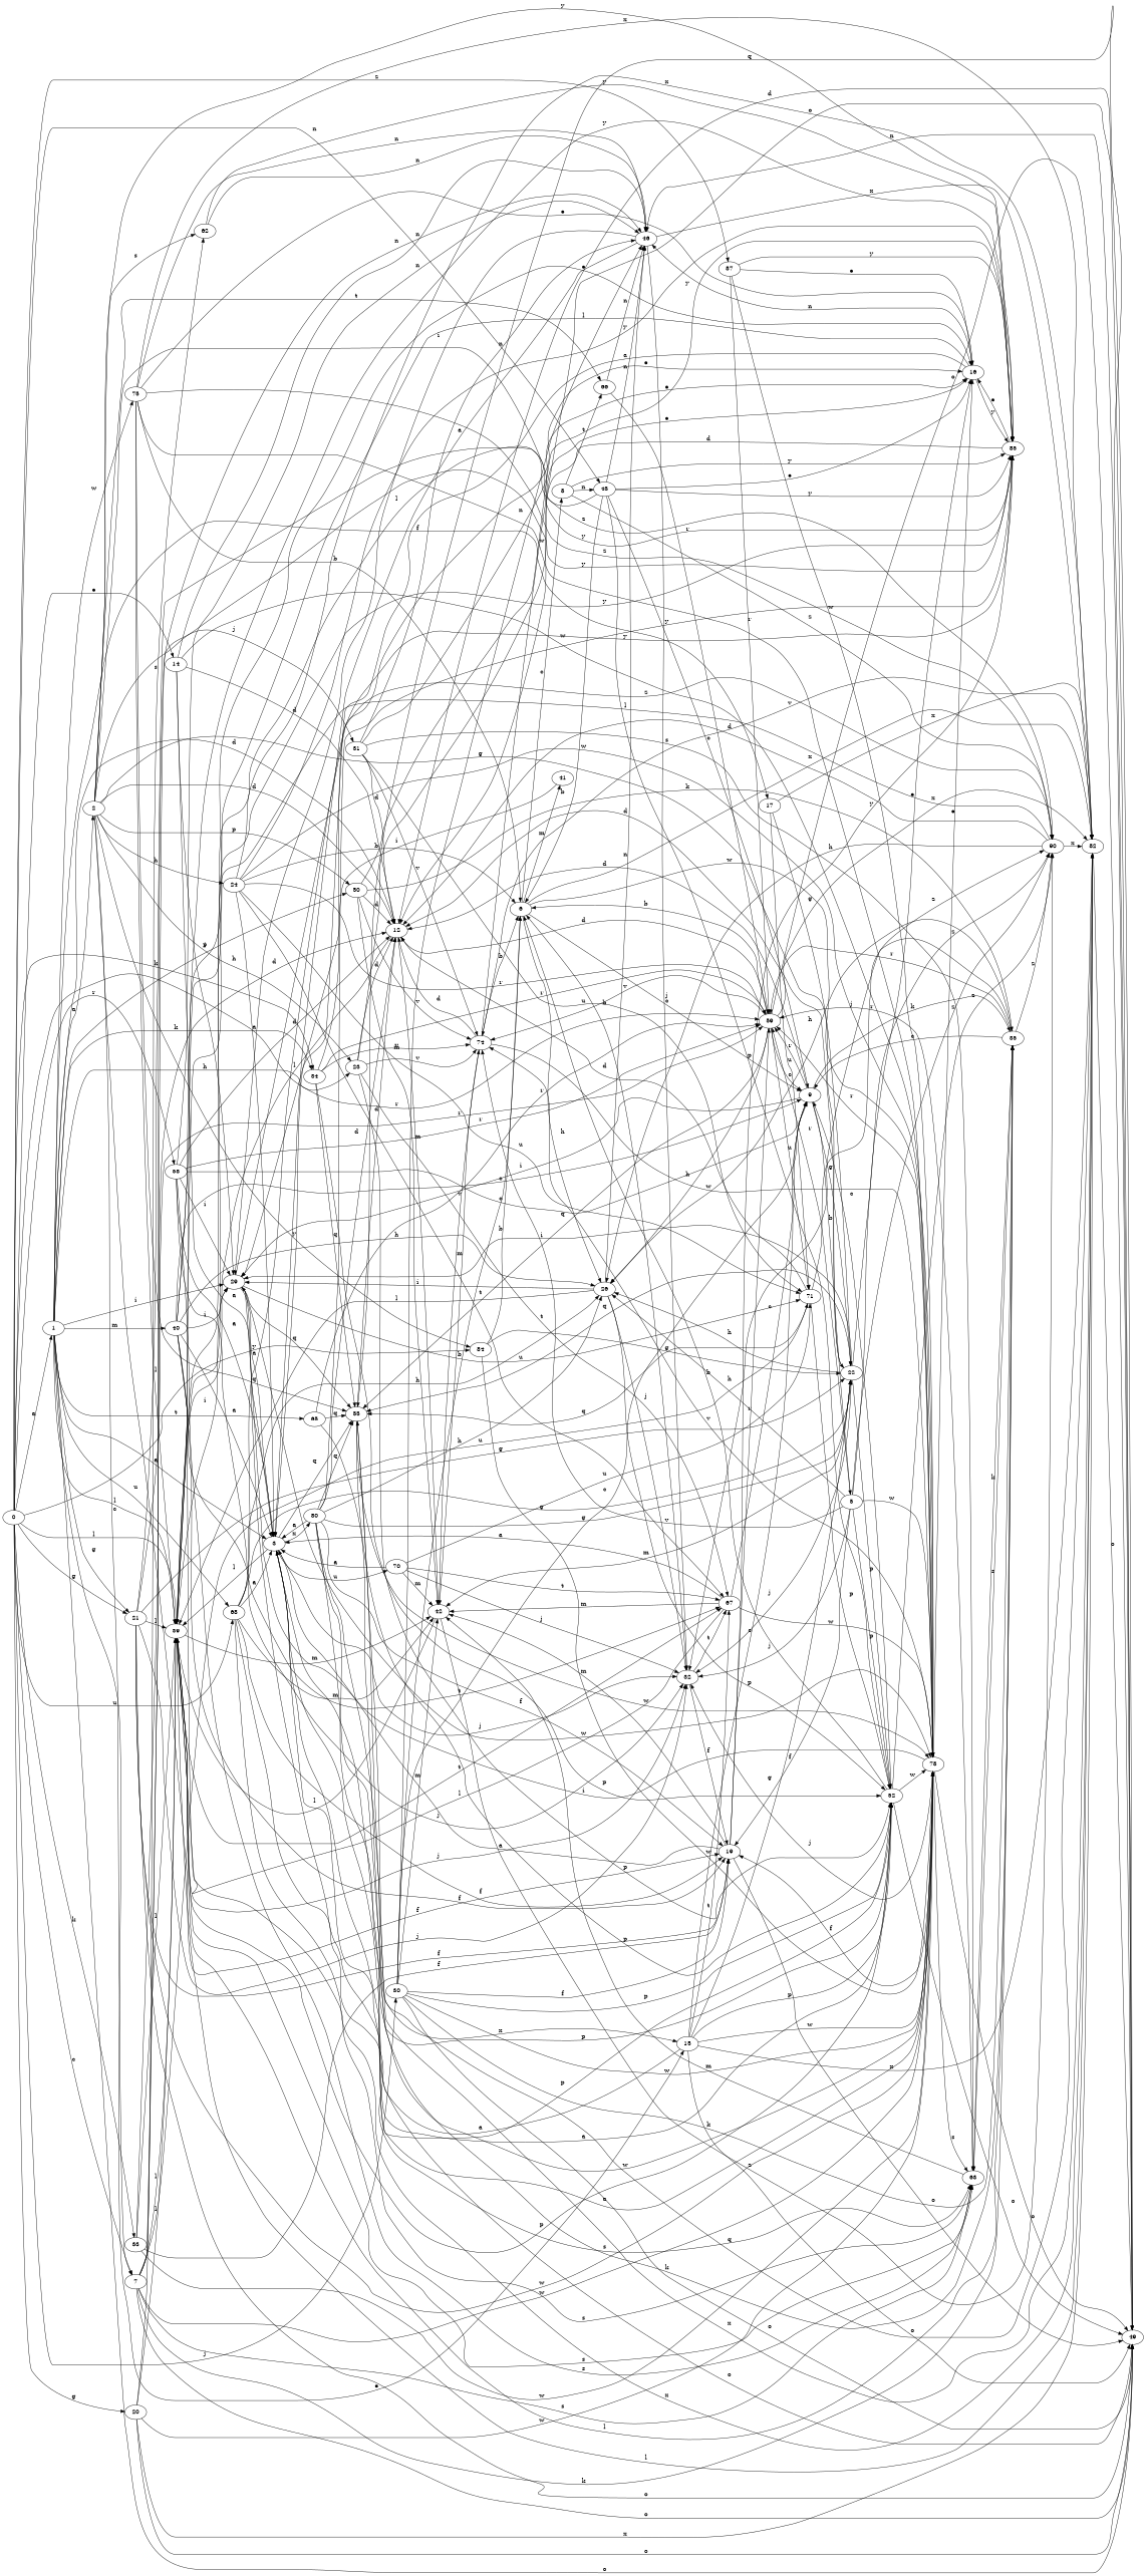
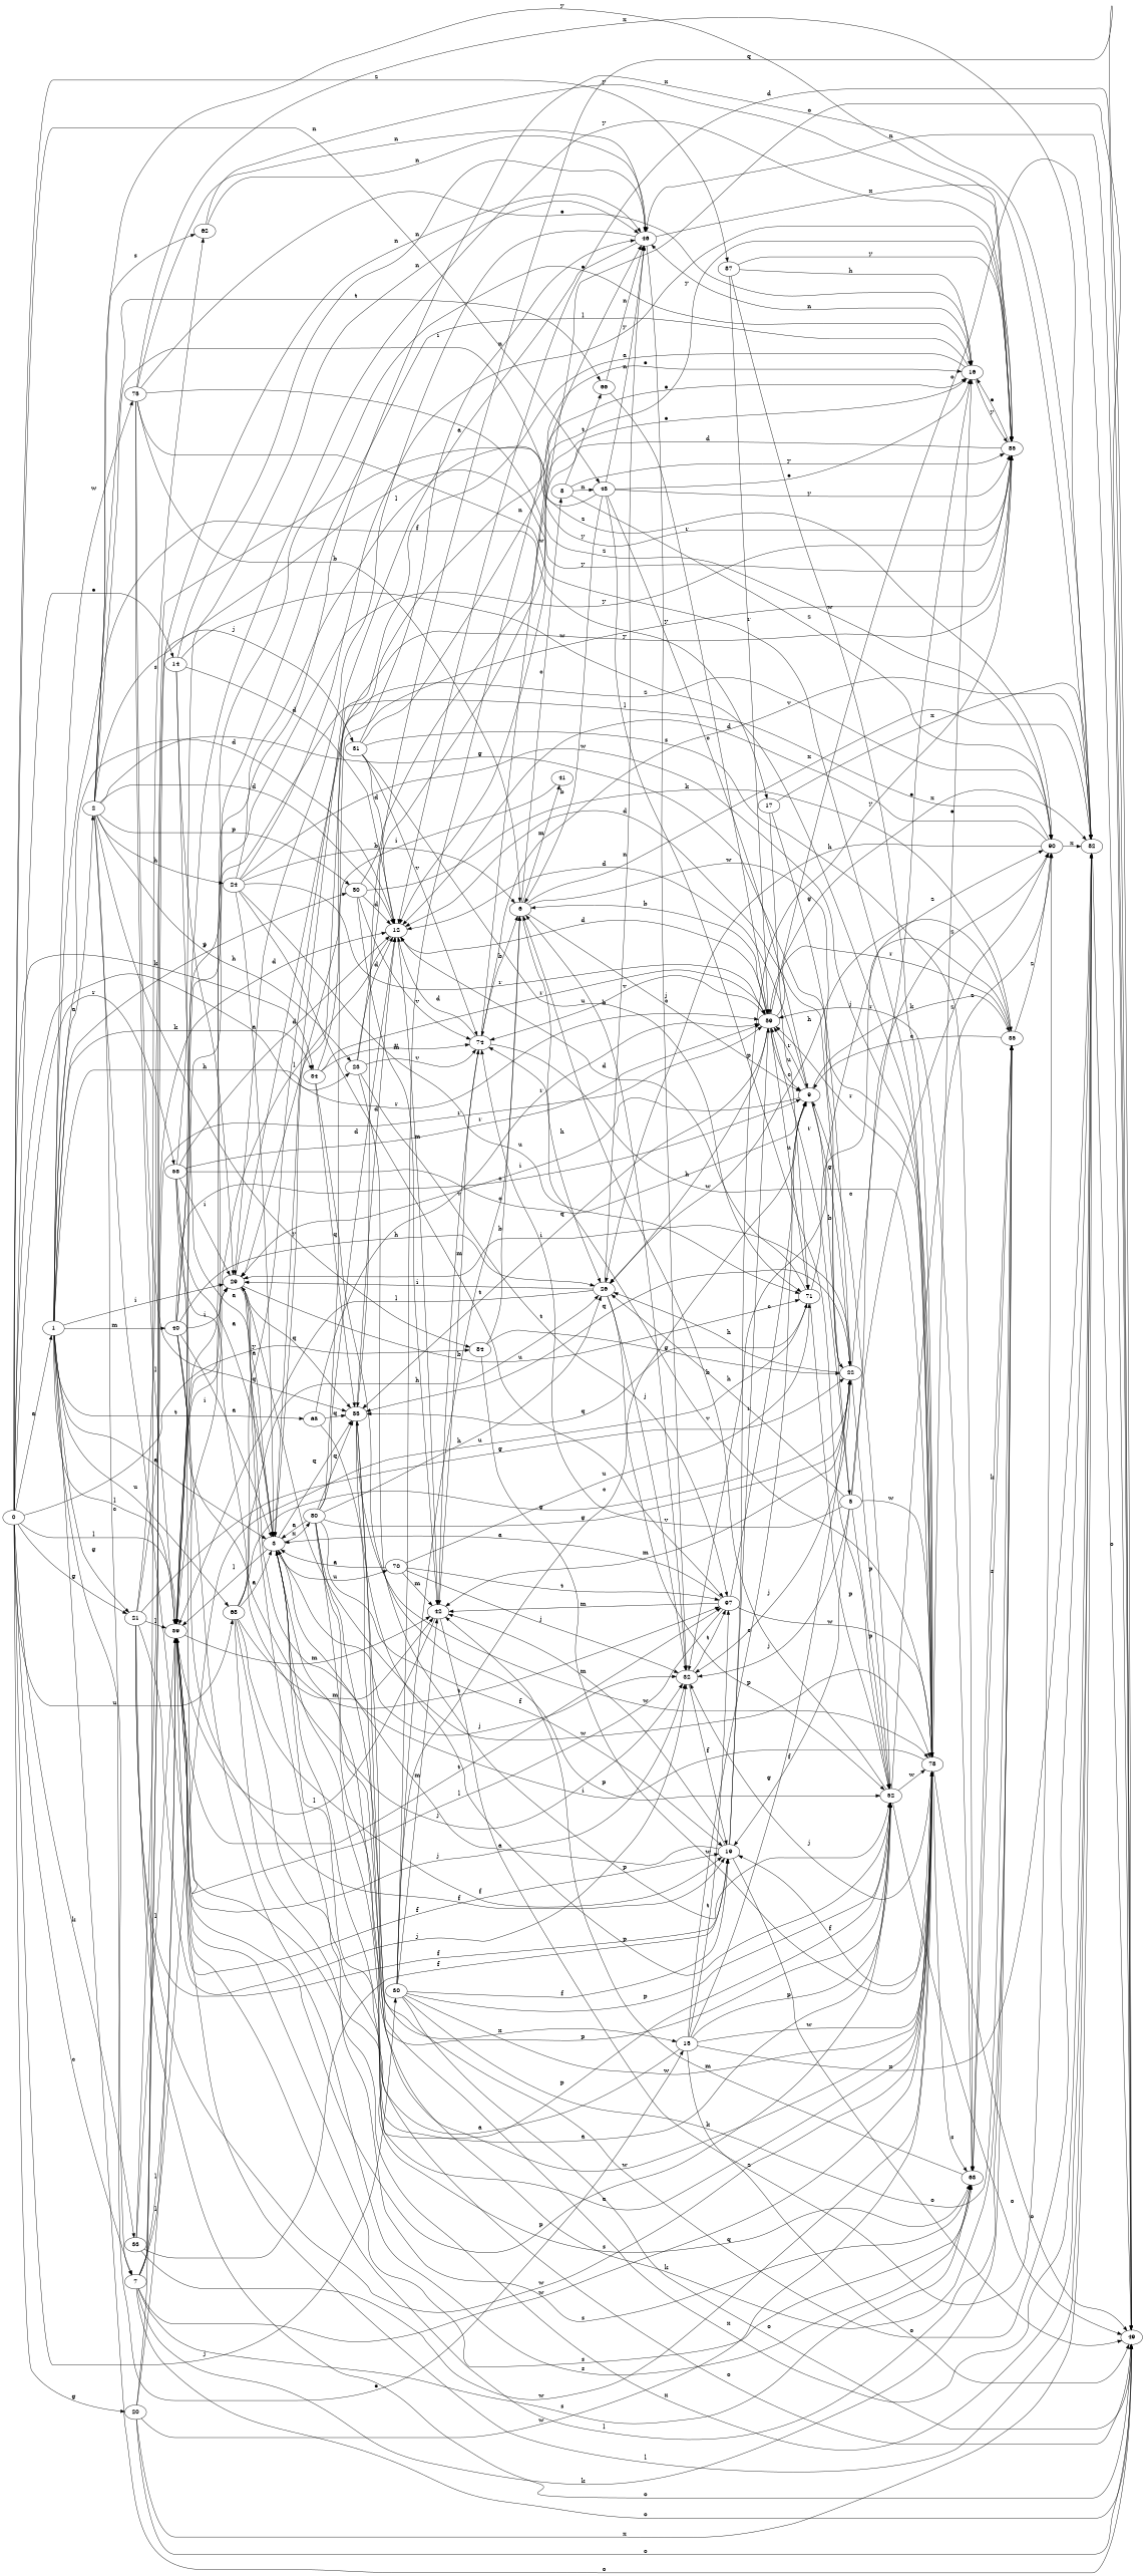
  strict digraph {
    rankdir=LR
    0
    1
    7
    14
    20
    21
    30
    33
    34
    39
    45
    58
    59
    68
    84
    87
    2
    3
    12
    15
    17
    23
    29
    40
    49
    50
    65
    75
    5
    19
    90
    32
    52
    16
    26
    74
    78
    62
    85
    35
    63
    71
    46
    82
    22
    6
    9
    42
    55
-   67
+   67 [label=97]
    24
    31
    66
    70
    80
    8
    41
    0 -> 1 [label=a]
    0 -> 7 [label=c]
    0 -> 14 [label=e]
    0 -> 20 [label=g]
    0 -> 21 [label=g]
    0 -> 30 [label=j]
    0 -> 33 [label=k]
    0 -> 34 [label=k]
    0 -> 39 [label=l]
    0 -> 45 [label=n]
    0 -> 58 [label=r]
    0 -> 59 [label=r]
    0 -> 68 [label=u]
    0 -> 84 [label=y]
    0 -> 87 [label=z]
    1 -> 21 [label=g]
    1 -> 34 [label=k]
    1 -> 39 [label=l]
    1 -> 68 [label=u]
    1 -> 2 [label=a]
    1 -> 3 [label=a]
    1 -> 12 [label=d]
    1 -> 15 [label=e]
    1 -> 17 [label=f]
    1 -> 23 [label=h]
    1 -> 29 [label=i]
    1 -> 40 [label=m]
    1 -> 49 [label=o]
    1 -> 50 [label=p]
    1 -> 65 [label=t]
    1 -> 75 [label=w]
    7 -> 39 [label=l]
    7 -> 49 [label=o]
    7 -> 78 [label=w]
    7 -> 62 [label=s]
    7 -> 85 [label=y]
    7 -> 35 [label=k]
    7 -> 63 [label=s]
    7 -> 71 [label=u]
    14 -> 3 [label=a]
    14 -> 12 [label=d]
    14 -> 29 [label=i]
    14 -> 78 [label=w]
    14 -> 46 [label=n]
    20 -> 39 [label=l]
    20 -> 49 [label=o]
    20 -> 78 [label=w]
    20 -> 46 [label=n]
    20 -> 82 [label=x]
    21 -> 39 [label=l]
    21 -> 12 [label=d]
    21 -> 49 [label=o]
    21 -> 19 [label=f]
    21 -> 32 [label=j]
    21 -> 78 [label=w]
    21 -> 85 [label=y]
    21 -> 22 [label=g]
    30 -> 49 [label=o]
    30 -> 19 [label=f]
    30 -> 52 [label=p]
    30 -> 78 [label=w]
    30 -> 35 [label=k]
    30 -> 46 [label=n]
    30 -> 6 [label=b]
    30 -> 9 [label=c]
    30 -> 42 [label=m]
    33 -> 39 [label=l]
    33 -> 59 [label=r]
    33 -> 19 [label=f]
    33 -> 78 [label=w]
    34 -> 59 [label=r]
    34 -> 52 [label=p]
    34 -> 16 [label=e]
    34 -> 74 [label=v]
    34 -> 55 [label=q]
    39 -> 29 [label=i]
    39 -> 32 [label=j]
    39 -> 52 [label=p]
    39 -> 85 [label=y]
    39 -> 63 [label=s]
    39 -> 42 [label=m]
    39 -> 67 [label=t]
    45 -> 39 [label=l]
    45 -> 52 [label=p]
    45 -> 16 [label=e]
    45 -> 85 [label=y]
    45 -> 46 [label=n]
    45 -> 6 [label=b]
    45 -> 9 [label=c]
    58 -> 59 [label=r]
    58 -> 3 [label=a]
    58 -> 12 [label=d]
    58 -> 29 [label=i]
    58 -> 63 [label=s]
    58 -> 46 [label=n]
    58 -> 9 [label=c]
    58 -> 67 [label=t]
    59 -> 12 [label=d]
    59 -> 49 [label=o]
    59 -> 26 [label=h]
    59 -> 74 [label=v]
    59 -> 71 [label=u]
    59 -> 82 [label=x]
    59 -> 6 [label=b]
    59 -> 9 [label=c]
    59 -> 55 [label=q]
    68 -> 3 [label=a]
    68 -> 19 [label=f]
    68 -> 26 [label=h]
    68 -> 85 [label=y]
    68 -> 63 [label=s]
    68 -> 82 [label=x]
    68 -> 22 [label=g]
    68 -> 42 [label=m]
    84 -> 78 [label=w]
    84 -> 22 [label=g]
    84 -> 6 [label=b]
    87 -> 59 [label=r]
-   87 -> 16 [label=e]
+   87 -> 16 [label=h]
    87 -> 78 [label=w]
    87 -> 85 [label=y]
    2 -> 7 [label=c]
    2 -> 84 [label=y]
    2 -> 12 [label=d]
    2 -> 23 [label=h]
    2 -> 50 [label=p]
    2 -> 19 [label=f]
    2 -> 90 [label=z]
    2 -> 62 [label=s]
    2 -> 85 [label=y]
    2 -> 22 [label=g]
    2 -> 24 [label=h]
    2 -> 31 [label=j]
    2 -> 66 [label=t]
    3 -> 39 [label=l]
    3 -> 32 [label=j]
    3 -> 52 [label=p]
    3 -> 55 [label=q]
    3 -> 70 [label=u]
    3 -> 80 [label=x]
    12 -> 39 [label=l]
    12 -> 42 [label=m]
    15 -> 3 [label=a]
    15 -> 49 [label=o]
    15 -> 52 [label=p]
    15 -> 78 [label=w]
    15 -> 82 [label=x]
    15 -> 22 [label=g]
    15 -> 9 [label=c]
    15 -> 67 [label=t]
    17 -> 71 [label=u]
    17 -> 82 [label=x]
    17 -> 22 [label=g]
    23 -> 12 [label=d]
    23 -> 52 [label=p]
    23 -> 16 [label=e]
    23 -> 74 [label=v]
    23 -> 67 [label=t]
    29 -> 3 [label=a]
    29 -> 90 [label=z]
    29 -> 52 [label=p]
    29 -> 78 [label=w]
    29 -> 71 [label=u]
    29 -> 55 [label=q]
    40 -> 3 [label=a]
    40 -> 29 [label=i]
    40 -> 19 [label=f]
    40 -> 32 [label=j]
    40 -> 16 [label=e]
    40 -> 26 [label=h]
    40 -> 85 [label=y]
    40 -> 63 [label=s]
    40 -> 9 [label=c]
    49 -> 12 [label=d]
    49 -> 46 [label=n]
    49 -> 55 [label=q]
    50 -> 12 [label=d]
    50 -> 74 [label=v]
    50 -> 85 [label=y]
    50 -> 35 [label=k]
    50 -> 42 [label=m]
    65 -> 59 [label=r]
    65 -> 35 [label=k]
    65 -> 55 [label=q]
    75 -> 39 [label=l]
    75 -> 90 [label=z]
    75 -> 16 [label=e]
    75 -> 78 [label=w]
    75 -> 46 [label=n]
    75 -> 82 [label=x]
    75 -> 6 [label=b]
    75 -> 55 [label=q]
    5 -> 59 [label=r]
    5 -> 19 [label=f]
    5 -> 90 [label=z]
    5 -> 32 [label=j]
    5 -> 52 [label=p]
    5 -> 16 [label=e]
    5 -> 26 [label=h]
    5 -> 74 [label=v]
    5 -> 78 [label=w]
    19 -> 59 [label=r]
    19 -> 3 [label=a]
    19 -> 49 [label=o]
    19 -> 85 [label=y]
    19 -> 42 [label=m]
    90 -> 39 [label=l]
    90 -> 12 [label=d]
    90 -> 26 [label=h]
    90 -> 82 [label=x]
    32 -> 19 [label=f]
    32 -> 6 [label=b]
    32 -> 67 [label=t]
    52 -> 3 [label=a]
    52 -> 49 [label=o]
    52 -> 90 [label=z]
    52 -> 78 [label=w]
    52 -> 6 [label=b]
    52 -> 9 [label=c]
    16 -> 39 [label=l]
    16 -> 3 [label=a]
    16 -> 85 [label=y]
    16 -> 46 [label=n]
    26 -> 39 [label=l]
    26 -> 29 [label=i]
    26 -> 32 [label=j]
    26 -> 52 [label=p]
    26 -> 46 [label=n]
    74 -> 12 [label=d]
    74 -> 49 [label=o]
    74 -> 78 [label=w]
    74 -> 6 [label=b]
    74 -> 42 [label=m]
    78 -> 59 [label=r]
    78 -> 3 [label=a]
    78 -> 29 [label=i]
    78 -> 49 [label=o]
    78 -> 19 [label=f]
    78 -> 32 [label=j]
    78 -> 16 [label=e]
    78 -> 74 [label=v]
    78 -> 63 [label=s]
    62 -> 85 [label=y]
    62 -> 46 [label=n]
    85 -> 12 [label=d]
    85 -> 16 [label=e]
    35 -> 39 [label=l]
    35 -> 59 [label=r]
    35 -> 90 [label=z]
    35 -> 32 [label=j]
    35 -> 26 [label=h]
    35 -> 63 [label=s]
    35 -> 9 [label=c]
    63 -> 59 [label=r]
    63 -> 35 [label=k]
    63 -> 42 [label=m]
    71 -> 12 [label=d]
    71 -> 90 [label=z]
    71 -> 52 [label=p]
    71 -> 55 [label=q]
    46 -> 3 [label=a]
    46 -> 29 [label=i]
    46 -> 32 [label=j]
    46 -> 82 [label=x]
    82 -> 39 [label=l]
    82 -> 49 [label=o]
    82 -> 74 [label=v]
    82 -> 55 [label=q]
    22 -> 12 [label=d]
    22 -> 29 [label=i]
    22 -> 90 [label=z]
    22 -> 32 [label=j]
    22 -> 52 [label=p]
    22 -> 26 [label=h]
    22 -> 42 [label=m]
    22 -> 55 [label=q]
    6 -> 26 [label=h]
    6 -> 78 [label=w]
    6 -> 82 [label=x]
    6 -> 9 [label=c]
    6 -> 8 [label=c]
    6 -> 41 [label=m]
    9 -> 59 [label=r]
    9 -> 12 [label=d]
    9 -> 29 [label=i]
    9 -> 5 [label=b]
    9 -> 35 [label=k]
    9 -> 22 [label=g]
    42 -> 39 [label=l]
    42 -> 90 [label=z]
    42 -> 74 [label=v]
    55 -> 12 [label=d]
    55 -> 52 [label=p]
    55 -> 78 [label=w]
    55 -> 82 [label=x]
    67 -> 39 [label=l]
    67 -> 3 [label=a]
    67 -> 78 [label=w]
    67 -> 9 [label=c]
    67 -> 42 [label=m]
    24 -> 59 [label=r]
    24 -> 3 [label=a]
    24 -> 78 [label=w]
    24 -> 85 [label=y]
    24 -> 71 [label=u]
    24 -> 82 [label=x]
    24 -> 6 [label=b]
    24 -> 67 [label=t]
    31 -> 12 [label=d]
    31 -> 16 [label=e]
    31 -> 74 [label=v]
    31 -> 63 [label=s]
    31 -> 71 [label=u]
    31 -> 46 [label=n]
    66 -> 59 [label=r]
    66 -> 46 [label=n]
    70 -> 3 [label=a]
    70 -> 32 [label=j]
    70 -> 71 [label=u]
    70 -> 42 [label=m]
    70 -> 67 [label=t]
    80 -> 3 [label=a]
    80 -> 12 [label=d]
    80 -> 15 [label=x]
    80 -> 49 [label=o]
    80 -> 19 [label=f]
    80 -> 26 [label=h]
    80 -> 78 [label=w]
    80 -> 85 [label=y]
    80 -> 22 [label=g]
    80 -> 55 [label=q]
    8 -> 45 [label=n]
    8 -> 90 [label=z]
    8 -> 85 [label=y]
    8 -> 66 [label=t]
    41 -> 29 [label=i]
  }
